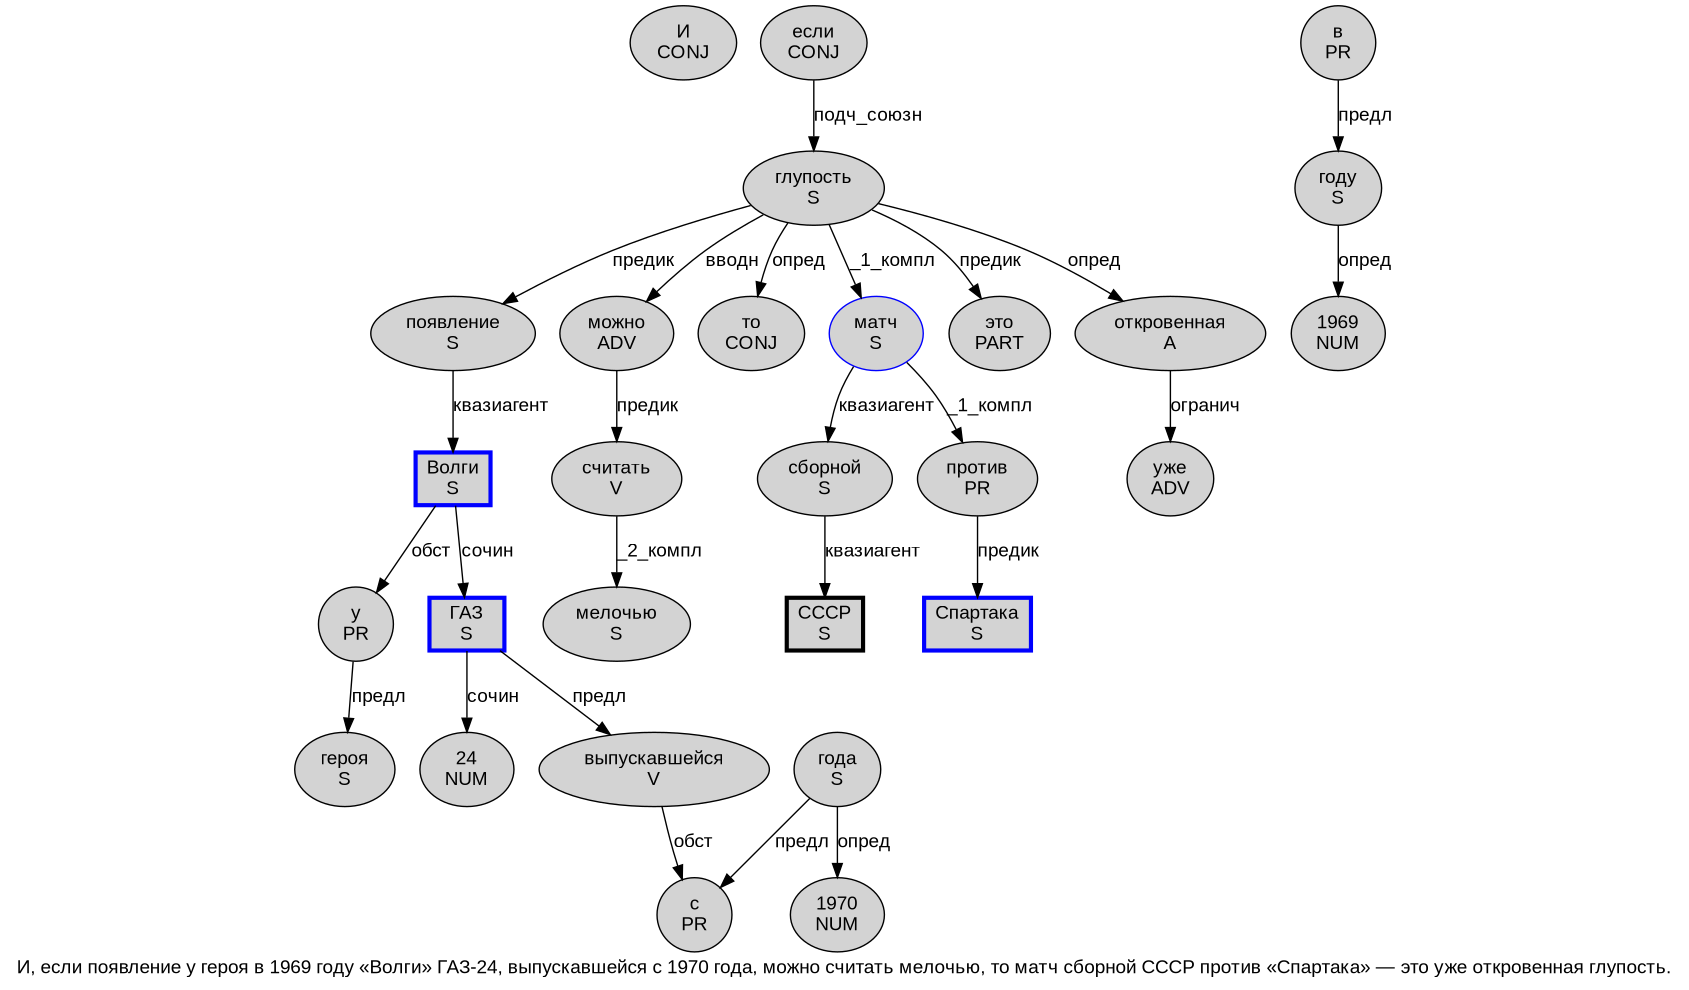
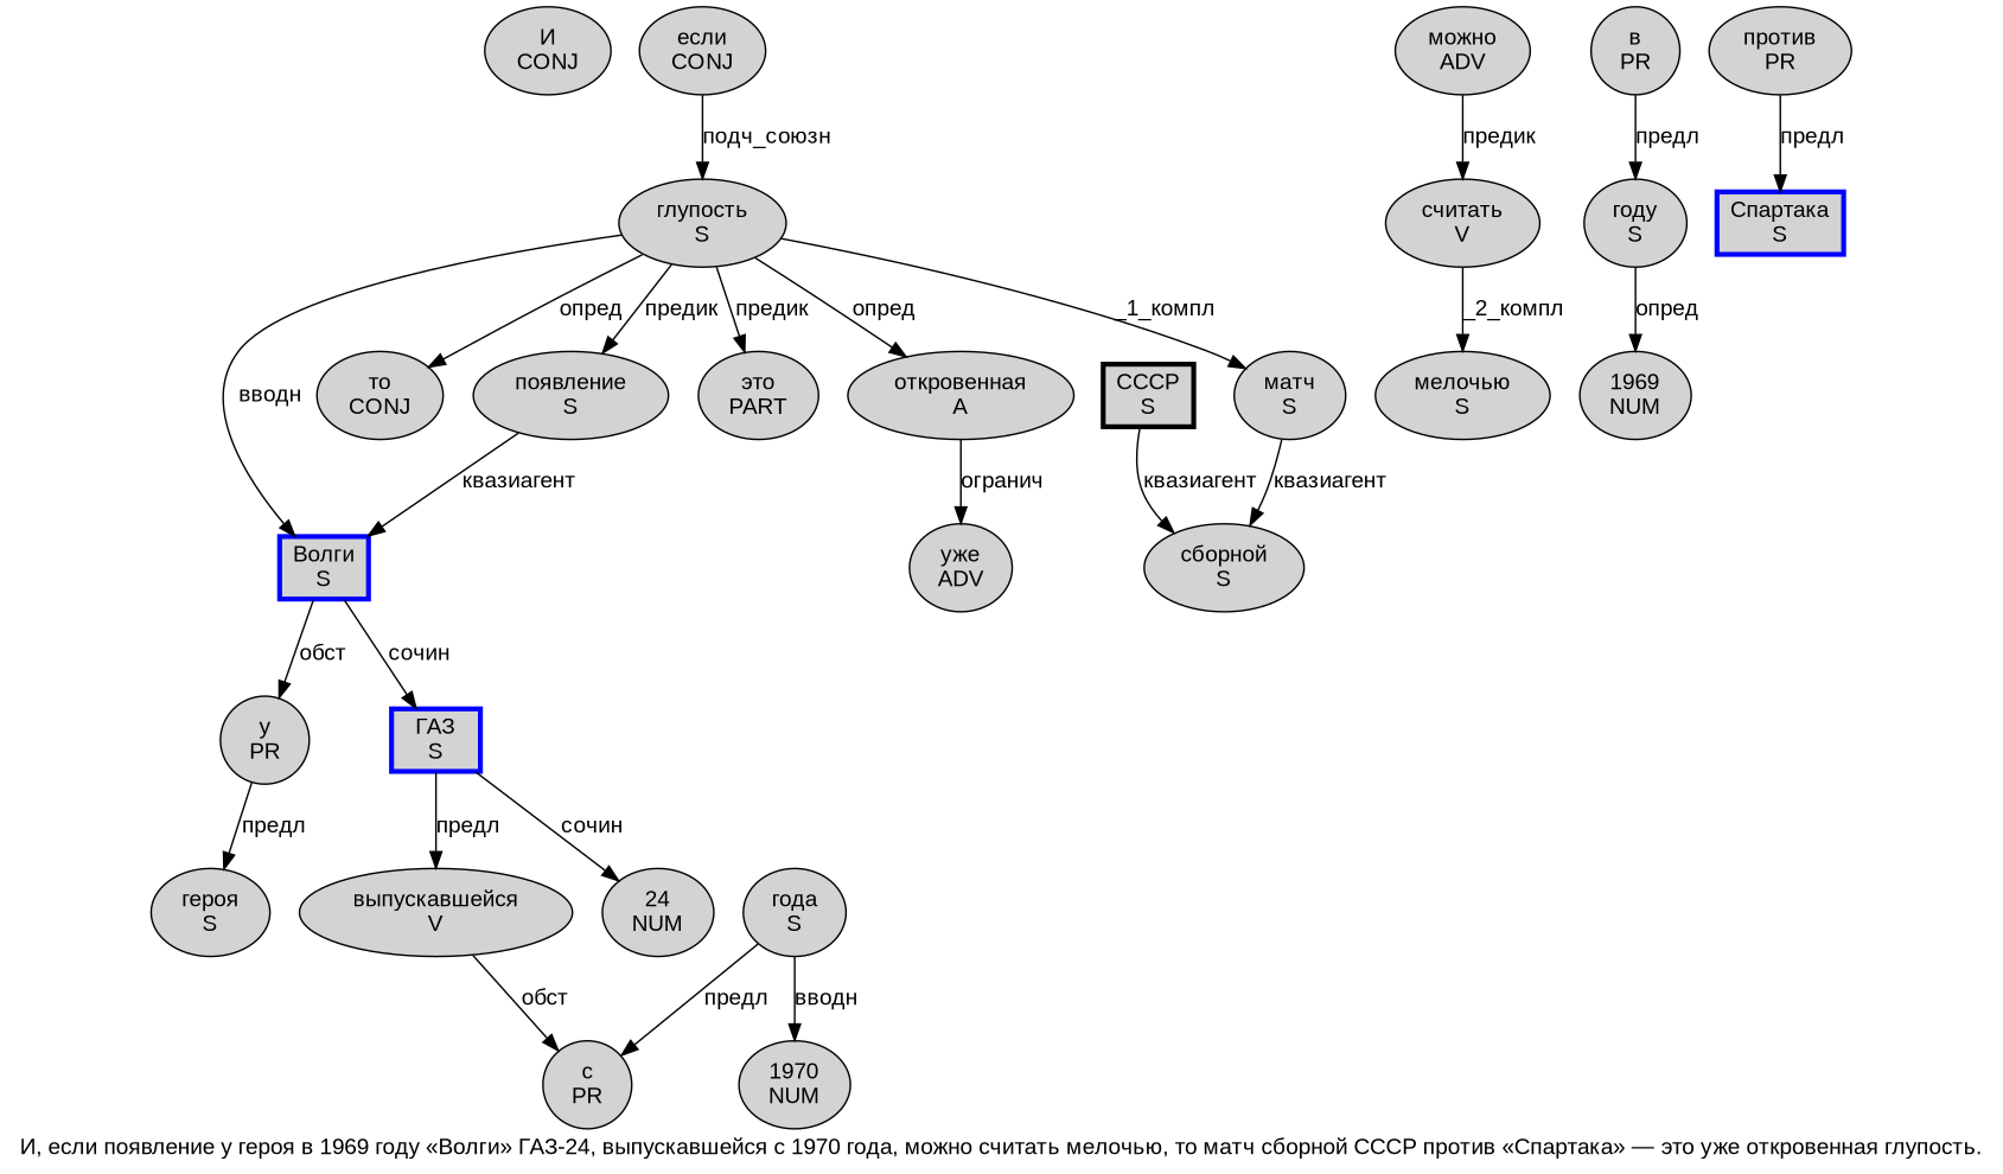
  digraph {
    fontname="Liberation Sans"
    label="И, если появление у героя в 1969 году «Волги» ГАЗ-24, выпускавшейся с 1970 года, можно считать мелочью, то матч сборной СССР против «Спартака» — это уже откровенная глупость."
    node [fillcolor=lightgray fontname="Liberation Sans" penwidth=1 shape=ellipse style=filled]
    edge [fontname="Liberation Sans"]
    n1 [label="И\nCONJ"]
    n2 [label="если\nCONJ"]
    n3 [label="глупость\nS"]
    n4 [label="появление\nS"]
    n5 [label="можно\nADV"]
    n6 [label="то\nCONJ"]
-   n7 [label="матч\nS" color=blue]
+   n7 [label="матч\nS"]
    n8 [label="это\nPART"]
    n9 [label="откровенная\nA"]
    n10 [color=blue label="Волги\nS" penwidth=3 shape=box]
    n11 [label="у\nPR"]
    n12 [color=blue label="ГАЗ\nS" penwidth=3 shape=box]
    n13 [label="героя\nS"]
    n14 [label="в\nPR"]
    n15 [label="году\nS"]
    n16 [label="1969\nNUM"]
    n17 [label="24\nNUM"]
    n18 [label="выпускавшейся\nV"]
    n19 [label="с\nPR"]
    n20 [label="года\nS"]
    n21 [label="1970\nNUM"]
    n22 [label="считать\nV"]
    n23 [label="мелочью\nS"]
    n24 [label="сборной\nS"]
    n25 [label="против\nPR"]
    n26 [color=black label="СССР\nS" penwidth=3 shape=box]
    n27 [color=blue label="Спартака\nS" penwidth=3 shape=box]
    n28 [label="уже\nADV"]
    n2 -> n3 [label="подч_союзн"]
    n3 -> n4 [label="предик"]
-   n3 -> n5 [label="вводн"]
+   n3 -> n10 [label="вводн"]
    n3 -> n6 [label="опред"]
    n3 -> n7 [label="_1_компл"]
    n3 -> n8 [label="предик"]
    n3 -> n9 [label="опред"]
    n4 -> n10 [label="квазиагент"]
    n5 -> n22 [label="предик"]
    n7 -> n24 [label="квазиагент"]
-   n7 -> n25 [label="_1_компл"]
    n9 -> n28 [label="огранич"]
    n10 -> n11 [label="обст"]
    n10 -> n12 [label="сочин"]
    n11 -> n13 [label="предл"]
    n12 -> n17 [label="сочин"]
    n12 -> n18 [label="предл"]
    n14 -> n15 [label="предл"]
    n15 -> n16 [label="опред"]
    n18 -> n19 [label="обст"]
    n20 -> n19 [label="предл"]
-   n20 -> n21 [label="опред"]
+   n20 -> n21 [label="вводн"]
    n22 -> n23 [label="_2_компл"]
-   n24 -> n26 [label="квазиагент"]
-   n25 -> n27 [label="предик"]
+   n26 -> n24 [label="квазиагент"]
+   n25 -> n27 [label="предл"]
  }
